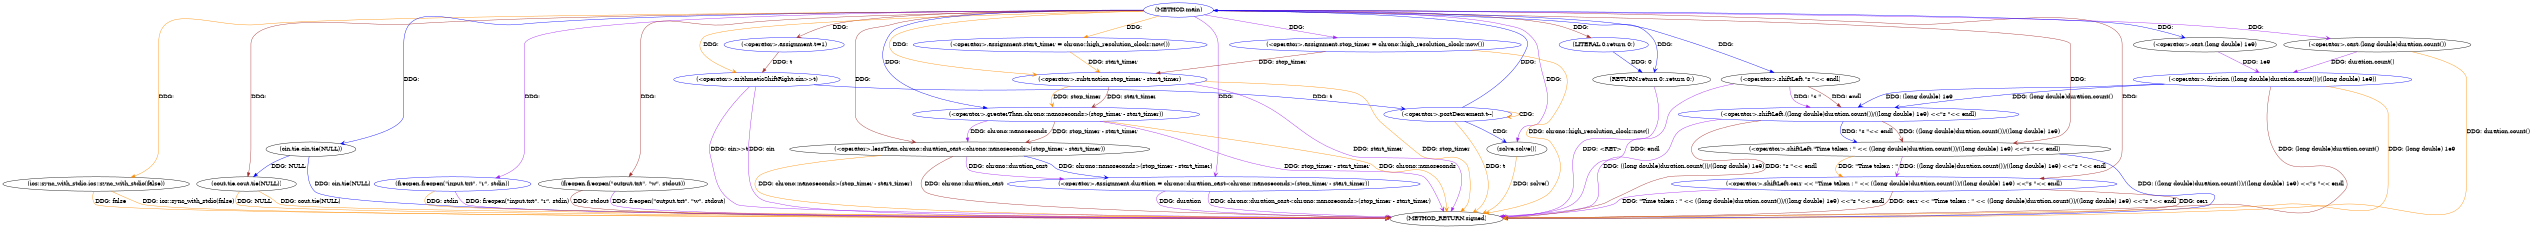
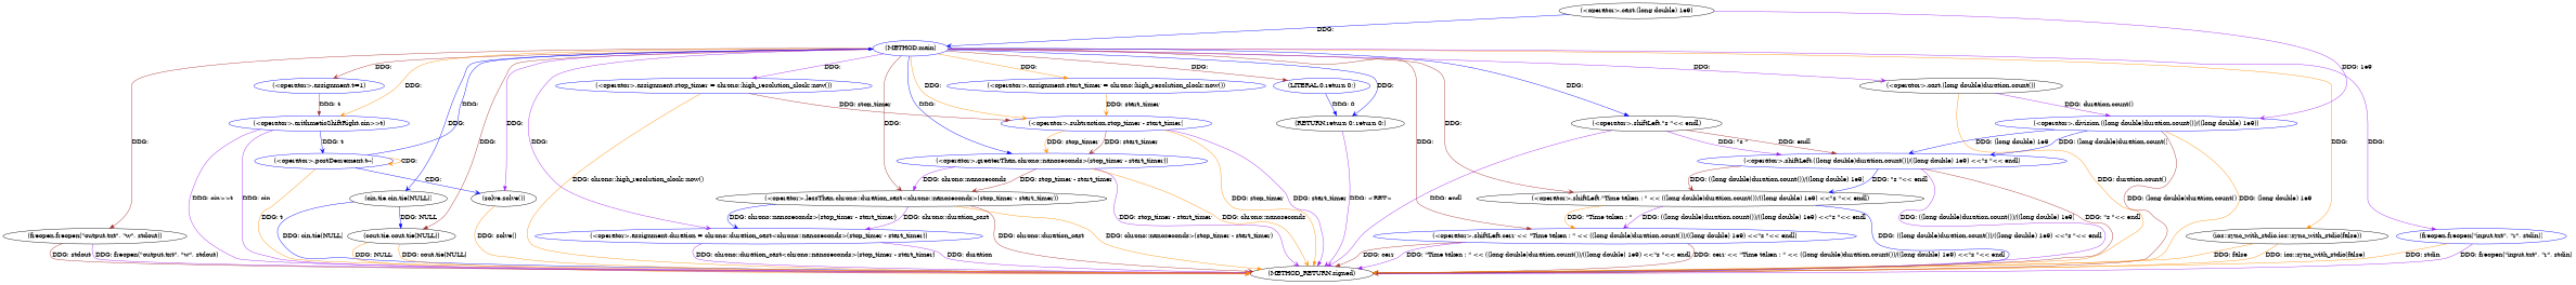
  digraph {
    node [color=blue]
    edge [arrowhead=vee color=purple]
    n1 [label="(METHOD,main)"]
    n2 [color=black label="(ios::sync_with_stdio,ios::sync_with_stdio(false))"]
    n3 [color=black label="(cin.tie,cin.tie(NULL))"]
    n4 [color=black label="(cout.tie,cout.tie(NULL))"]
    n5 [label="(freopen,freopen(\"input.txt\", \"r\", stdin))"]
    n6 [color=black label="(freopen,freopen(\"output.txt\", \"w\", stdout))"]
    n7 [label="(<operator>.assignment,start_timer = chrono::high_resolution_clock::now())"]
    n8 [label="(<operator>.assignment,t=1)"]
    n9 [label="(<operator>.arithmeticShiftRight,cin>>t)"]
    n10 [label="(<operator>.assignment,stop_timer = chrono::high_resolution_clock::now())"]
    n11 [label="(<operator>.assignment,duration = chrono::duration_cast<chrono::nanoseconds>(stop_timer - start_timer))"]
    n12 [label="(<operator>.shiftLeft,cerr << \"Time taken : \" << ((long double)duration.count())/((long double) 1e9) <<\"s \"<< endl)"]
    n13 [color=black label="(RETURN,return 0;,return 0;)"]
    n14 [label="(LITERAL,0,return 0;)"]
    n15 [color=black label="(solve,solve())"]
    n16 [color=black label="(<operator>.lessThan,chrono::duration_cast<chrono::nanoseconds>(stop_timer - start_timer))"]
    n17 [color=black label="(<operator>.shiftLeft,\"Time taken : \" << ((long double)duration.count())/((long double) 1e9) <<\"s \"<< endl)"]
    n18 [label="(<operator>.greaterThan,chrono::nanoseconds>(stop_timer - start_timer))"]
    n19 [label="(<operator>.subtraction,stop_timer - start_timer)"]
    n20 [color=black label="(<operator>.shiftLeft,\"s \"<< endl)"]
    n21 [color=black label="(<operator>.cast,(long double)duration.count())"]
    n22 [color=black label="(<operator>.cast,(long double) 1e9)"]
    n23 [color=black label="(METHOD_RETURN,signed)"]
    n24 [label="(<operator>.postDecrement,t--)"]
    n25 [label="(<operator>.shiftLeft,((long double)duration.count())/((long double) 1e9) <<\"s \"<< endl)"]
    n26 [label="(<operator>.division,((long double)duration.count())/((long double) 1e9))"]
    n1 -> n2 [arrowhead=normal color=darkorange label="DDG: "]
    n1 -> n3 [color=blue label="DDG: "]
    n1 -> n4 [arrowhead=normal color=brown label="DDG: "]
    n1 -> n5 [arrowhead=normal label="DDG: "]
    n1 -> n6 [arrowhead=normal color=brown label="DDG: "]
    n1 -> n7 [arrowhead=normal color=darkorange label="DDG: "]
    n1 -> n8 [color=brown label="DDG: "]
    n1 -> n9 [color=darkorange label="DDG: "]
    n1 -> n10 [arrowhead=normal label="DDG: "]
    n1 -> n11 [label="DDG: "]
    n1 -> n12 [arrowhead=normal color=brown label="DDG: "]
    n1 -> n13 [color=blue label="DDG: "]
    n1 -> n14 [arrowhead=normal color=brown label="DDG: "]
    n1 -> n15 [arrowhead=normal label="DDG: "]
    n1 -> n16 [color=brown label="DDG: "]
    n1 -> n17 [color=brown label="DDG: "]
    n1 -> n18 [arrowhead=normal color=blue label="DDG: "]
    n1 -> n19 [color=darkorange label="DDG: "]
    n1 -> n20 [arrowhead=normal color=blue label="DDG: "]
    n1 -> n21 [label="DDG: "]
-   n1 -> n22 [color=blue label="DDG: "]
+   n22 -> n1 [color=blue label="DDG: "]
    n2 -> n23 [arrowhead=normal color=darkorange label="DDG: ios::sync_with_stdio(false)"]
    n2 -> n23 [arrowhead=normal color=darkorange label="DDG: false"]
    n3 -> n4 [arrowhead=normal color=blue label="DDG: NULL"]
    n3 -> n23 [color=blue label="DDG: cin.tie(NULL)"]
    n4 -> n23 [color=darkorange label="DDG: NULL"]
    n4 -> n23 [arrowhead=normal color=darkorange label="DDG: cout.tie(NULL)"]
    n5 -> n23 [label="DDG: freopen(\"input.txt\", \"r\", stdin)"]
    n5 -> n23 [color=darkorange label="DDG: stdin"]
    n6 -> n23 [arrowhead=normal label="DDG: freopen(\"output.txt\", \"w\", stdout)"]
    n6 -> n23 [color=brown label="DDG: stdout"]
    n7 -> n19 [color=darkorange label="DDG: start_timer"]
    n8 -> n9 [arrowhead=normal color=brown label="DDG: t"]
    n9 -> n23 [label="DDG: cin>>t"]
    n9 -> n23 [arrowhead=normal label="DDG: cin"]
    n9 -> n24 [color=blue label="DDG: t"]
    n10 -> n19 [arrowhead=normal color=brown label="DDG: stop_timer"]
    n10 -> n23 [arrowhead=normal color=darkorange label="DDG: chrono::high_resolution_clock::now()"]
    n11 -> n23 [label="DDG: duration"]
    n11 -> n23 [label="DDG: chrono::duration_cast<chrono::nanoseconds>(stop_timer - start_timer)"]
    n12 -> n23 [arrowhead=normal label="DDG: \"Time taken : \" << ((long double)duration.count())/((long double) 1e9) <<\"s \"<< endl"]
    n12 -> n23 [arrowhead=normal color=brown label="DDG: cerr << \"Time taken : \" << ((long double)duration.count())/((long double) 1e9) <<\"s \"<< endl"]
    n12 -> n23 [arrowhead=normal color=brown label="DDG: cerr"]
    n13 -> n23 [label="DDG: <RET>"]
    n14 -> n13 [arrowhead=normal color=blue label="DDG: 0"]
    n15 -> n23 [color=darkorange label="DDG: solve()"]
    n16 -> n11 [color=blue label="DDG: chrono::nanoseconds>(stop_timer - start_timer)"]
    n16 -> n11 [arrowhead=normal label="DDG: chrono::duration_cast"]
    n16 -> n23 [arrowhead=normal color=darkorange label="DDG: chrono::nanoseconds>(stop_timer - start_timer)"]
    n16 -> n23 [color=brown label="DDG: chrono::duration_cast"]
    n17 -> n12 [arrowhead=normal color=darkorange label="DDG: \"Time taken : \""]
    n17 -> n12 [label="DDG: ((long double)duration.count())/((long double) 1e9) <<\"s \"<< endl"]
    n17 -> n23 [arrowhead=normal color=blue label="DDG: ((long double)duration.count())/((long double) 1e9) <<\"s \"<< endl"]
    n18 -> n16 [arrowhead=normal label="DDG: chrono::nanoseconds"]
    n18 -> n16 [color=brown label="DDG: stop_timer - start_timer"]
    n18 -> n23 [label="DDG: stop_timer - start_timer"]
    n18 -> n23 [color=darkorange label="DDG: chrono::nanoseconds"]
    n19 -> n18 [color=brown label="DDG: start_timer"]
    n19 -> n18 [color=darkorange label="DDG: stop_timer"]
    n19 -> n23 [arrowhead=normal color=darkorange label="DDG: stop_timer"]
    n19 -> n23 [arrowhead=normal label="DDG: start_timer"]
    n20 -> n23 [label="DDG: endl"]
    n20 -> n25 [arrowhead=normal color=brown label="DDG: endl"]
    n20 -> n25 [arrowhead=normal label="DDG: \"s \""]
    n21 -> n23 [color=darkorange label="DDG: duration.count()"]
    n21 -> n26 [arrowhead=normal label="DDG: duration.count()"]
    n22 -> n26 [label="DDG: 1e9"]
    n24 -> n1 [arrowhead=normal color=blue label="DDG: "]
    n24 -> n15 [color=blue label="CDG: "]
    n24 -> n23 [color=darkorange label="DDG: t"]
    n24 -> n24 [color=darkorange label="CDG: "]
    n25 -> n17 [color=brown label="DDG: ((long double)duration.count())/((long double) 1e9)"]
    n25 -> n17 [color=blue label="DDG: \"s \"<< endl"]
    n25 -> n23 [arrowhead=normal label="DDG: ((long double)duration.count())/((long double) 1e9)"]
    n25 -> n23 [color=brown label="DDG: \"s \"<< endl"]
    n26 -> n23 [color=brown label="DDG: (long double)duration.count()"]
    n26 -> n23 [color=darkorange label="DDG: (long double) 1e9"]
    n26 -> n25 [color=blue label="DDG: (long double) 1e9"]
    n26 -> n25 [color=blue label="DDG: (long double)duration.count()"]
  }
